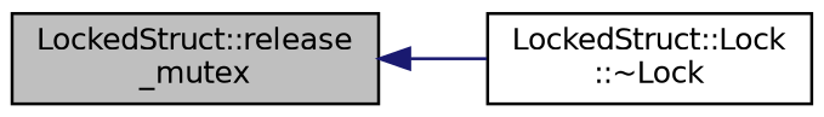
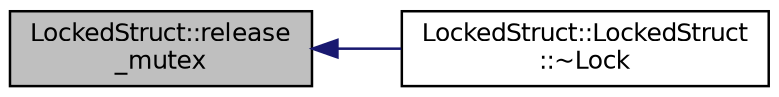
  digraph {
    rankdir=LR
    node [color=black fontname=Helvetica fontsize=10 shape=record style=filled]
    n1 [fillcolor=grey75 fontcolor=black height=0.2 label="LockedStruct::release\l_mutex" width=0.4]
-   n2 [fillcolor=white height=0.2 label="LockedStruct::Lock\l::~Lock" width=0.4]
+   n2 [fillcolor=white height=0.2 label="LockedStruct::LockedStruct\l::~Lock" width=0.4]
    n1 -> n2 [color=midnightblue dir=back fontname=Helvetica fontsize=10 labelfontname=Helvetica labelfontsize=10 style=solid]
  }
